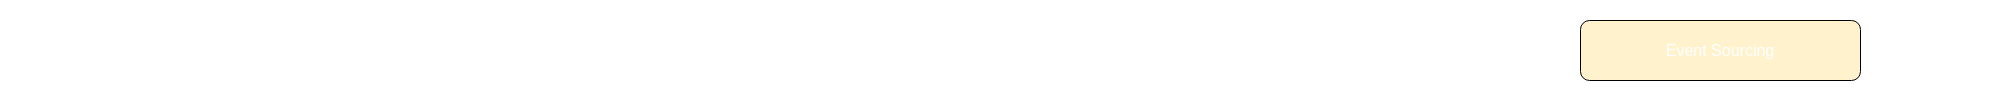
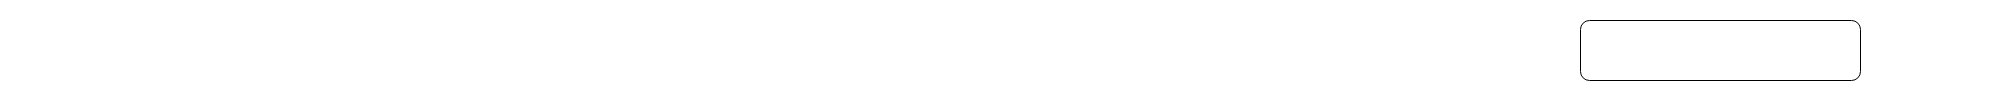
  <mxCell id="0" />
  <mxCell id="1" parent="0" />
  <mxCell id="2" value="&lt;span style=&quot;font-family: Söhne, ui-sans-serif, system-ui, -apple-system, &amp;quot;Segoe UI&amp;quot;, Roboto, Ubuntu, Cantarell, &amp;quot;Noto Sans&amp;quot;, sans-serif, &amp;quot;Helvetica Neue&amp;quot;, Arial, &amp;quot;Apple Color Emoji&amp;quot;, &amp;quot;Segoe UI Emoji&amp;quot;, &amp;quot;Segoe UI Symbol&amp;quot;, &amp;quot;Noto Color Emoji&amp;quot;; font-size: 16px; font-style: normal; font-variant-ligatures: normal; font-variant-caps: normal; font-weight: 400; letter-spacing: normal; orphans: 2; text-align: start; text-indent: 0px; text-transform: none; widows: 2; word-spacing: 0px; -webkit-text-stroke-width: 0px; text-decoration-thickness: initial; text-decoration-style: initial; text-decoration-color: initial; float: none; display: inline !important;&quot;&gt;&lt;font color=&quot;#ffffff&quot; style=&quot;font-size: 16px;&quot;&gt;It is an architectural pattern that separates the read and write operations of an application's data model into separate components.&lt;br style=&quot;font-size: 16px;&quot;&gt;CQRS promotes a clear distinction between the operations that change the application state (commands) and the operations that retrieve the data (queries).&lt;/font&gt;&lt;/span&gt;" style="text;html=1;strokeColor=none;fillColor=none;align=left;verticalAlign=middle;whiteSpace=wrap;rounded=0;fontSize=16;" vertex="1" parent="1"><mxGeometry x="20" y="50" width="1950" height="40" as="geometry" /></mxCell>
- <mxCell id="3" value="Event Sourcing" style="rounded=1;whiteSpace=wrap;html=1;labelBackgroundColor=none;fontSize=16;fontColor=#FFFFFF;fillColor=#fff2cc;" vertex="1" parent="1"><mxGeometry x="1580" y="20" width="280" height="60" as="geometry" /></mxCell>
+ <mxCell id="3" value="Event Sourcing" style="rounded=1;whiteSpace=wrap;html=1;labelBackgroundColor=none;fontSize=16;fontColor=#FFFFFF;" vertex="1" parent="1"><mxGeometry x="1580" y="20" width="280" height="60" as="geometry" /></mxCell>
